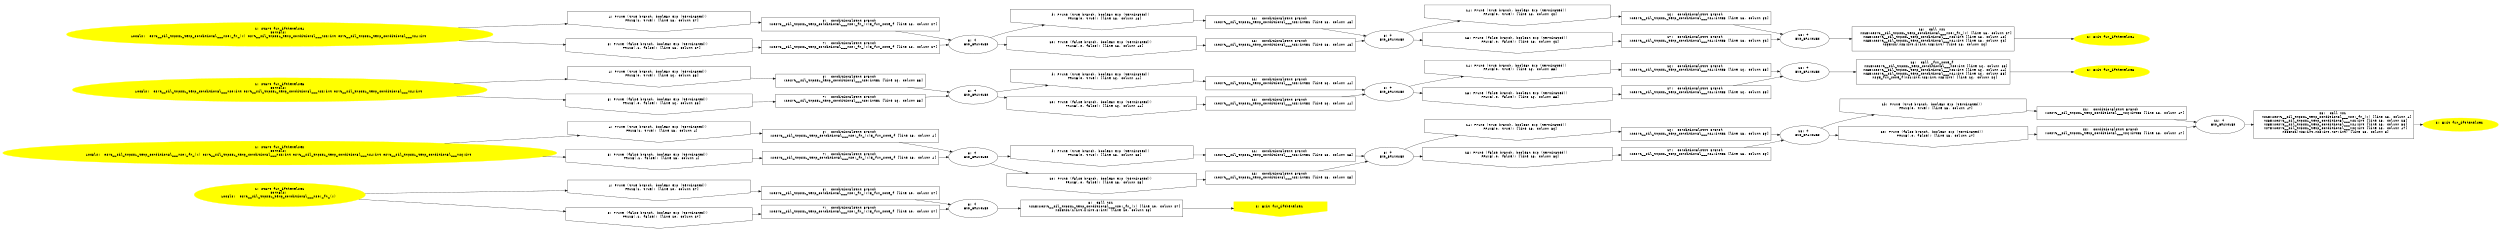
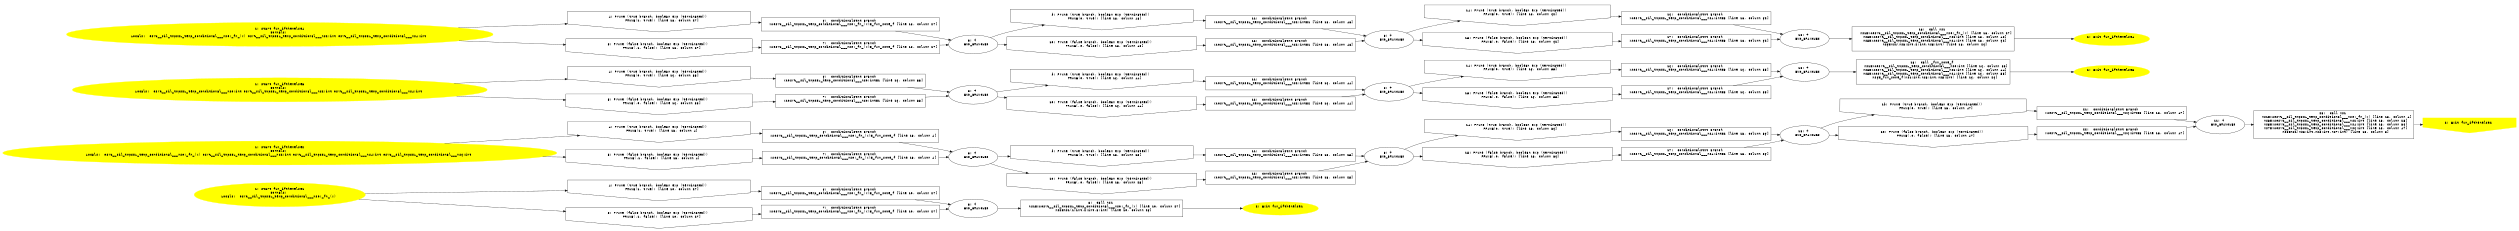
  digraph {
    fontname="DejaVu Sans Mono"
    rankdir=LR
    node [fontname="DejaVu Sans Mono" shape=box]
    edge [fontname="DejaVu Sans Mono"]
    n1 [color=yellow label="1: Start fun_ifthenelse1\nFormals: \nLocals:  0$?%__sil_tmpSIL_temp_conditional___n$0:_fn_(*) \n  " style=filled shape=""]
    n2 [label="4: Prune (true branch, boolean exp (terminated)) \n   PRUNE(1, true); [line 10, column 27]\n " shape=invhouse]
    n3 [label="5: Prune (false branch, boolean exp (terminated)) \n   PRUNE(!1, false); [line 10, column 27]\n " shape=invhouse]
    n4 [label="6:  ConditionalStmt Branch \n   *&0$?%__sil_tmpSIL_temp_conditional___n$0:_fn_(*)=_fun_some_f [line 10, column 27]\n "]
    n5 [label="7:  ConditionalStmt Branch \n   *&0$?%__sil_tmpSIL_temp_conditional___n$0:_fn_(*)=_fun_some_f [line 10, column 27]\n "]
    n6 [label="3: + \n   END_BRANCHES\n " shape=""]
-   n7 [color=yellow label="2: Exit fun_ifthenelse1 \n  " style=filled shape=invhouse]
+   n7 [color=yellow label="2: Exit fun_ifthenelse1 \n  " style=filled shape=""]
    n8 [label="8:  Call n$1 \n   n$1=*&0$?%__sil_tmpSIL_temp_conditional___n$0:_fn_(*) [line 10, column 27]\n  n$2=n$1(1:int,2:int,3:int) [line 10, column 26]\n "]
    n9 [color=yellow label="1: Start fun_ifthenelse2\nFormals: \nLocals:  0$?%__sil_tmpSIL_temp_conditional___n$0:_fn_(*) 0$?%__sil_tmpSIL_temp_conditional___n$2:int 0$?%__sil_tmpSIL_temp_conditional___n$4:int 0$?%__sil_tmpSIL_temp_conditional___n$6:int \n  " style=filled shape=""]
    n10 [label="4: Prune (true branch, boolean exp (terminated)) \n   PRUNE(1, true); [line 13, column 4]\n " shape=invhouse]
    n11 [label="5: Prune (false branch, boolean exp (terminated)) \n   PRUNE(!1, false); [line 13, column 4]\n " shape=invhouse]
    n12 [label="6:  ConditionalStmt Branch \n   *&0$?%__sil_tmpSIL_temp_conditional___n$0:_fn_(*)=_fun_some_f [line 13, column 4]\n "]
    n13 [label="7:  ConditionalStmt Branch \n   *&0$?%__sil_tmpSIL_temp_conditional___n$0:_fn_(*)=_fun_some_f [line 13, column 4]\n "]
    n14 [label="3: + \n   END_BRANCHES\n " shape=""]
-   n15 [color=yellow label="2: Exit fun_ifthenelse2 \n  " style=filled shape=""]
+   n15 [color=yellow label="2: Exit fun_ifthenelse2 \n  " style=filled shape=invhouse]
    n16 [label="9: Prune (true branch, boolean exp (terminated)) \n   PRUNE(0, true); [line 13, column 25]\n " shape=invhouse]
    n17 [label="10: Prune (false branch, boolean exp (terminated)) \n   PRUNE(!0, false); [line 13, column 25]\n " shape=invhouse]
    n18 [label="11:  ConditionalStmt Branch \n   *&0$?%__sil_tmpSIL_temp_conditional___n$2:int=1 [line 13, column 25]\n "]
    n19 [label="12:  ConditionalStmt Branch \n   *&0$?%__sil_tmpSIL_temp_conditional___n$2:int=1 [line 13, column 25]\n "]
    n20 [label="8: + \n   END_BRANCHES\n " shape=""]
    n21 [label="14: Prune (true branch, boolean exp (terminated)) \n   PRUNE(0, true); [line 13, column 36]\n " shape=invhouse]
    n22 [label="15: Prune (false branch, boolean exp (terminated)) \n   PRUNE(!0, false); [line 13, column 36]\n " shape=invhouse]
    n23 [label="16:  ConditionalStmt Branch \n   *&0$?%__sil_tmpSIL_temp_conditional___n$4:int=2 [line 13, column 36]\n "]
    n24 [label="17:  ConditionalStmt Branch \n   *&0$?%__sil_tmpSIL_temp_conditional___n$4:int=2 [line 13, column 36]\n "]
    n25 [label="13: + \n   END_BRANCHES\n " shape=""]
    n26 [label="19: Prune (true branch, boolean exp (terminated)) \n   PRUNE(0, true); [line 13, column 47]\n " shape=invhouse]
    n27 [label="20: Prune (false branch, boolean exp (terminated)) \n   PRUNE(!0, false); [line 13, column 47]\n " shape=invhouse]
    n28 [label="21:  ConditionalStmt Branch \n   *&0$?%__sil_tmpSIL_temp_conditional___n$6:int=3 [line 13, column 47]\n "]
    n29 [label="22:  ConditionalStmt Branch \n   *&0$?%__sil_tmpSIL_temp_conditional___n$6:int=3 [line 13, column 47]\n "]
    n30 [label="11: + \n   END_BRANCHES\n " shape=""]
    n31 [label="23:  Call n$1 \n   n$1=*&0$?%__sil_tmpSIL_temp_conditional___n$0:_fn_(*) [line 13, column 4]\n  n$3=*&0$?%__sil_tmpSIL_temp_conditional___n$2:int [line 13, column 25]\n  n$5=*&0$?%__sil_tmpSIL_temp_conditional___n$4:int [line 13, column 36]\n  n$7=*&0$?%__sil_tmpSIL_temp_conditional___n$6:int [line 13, column 47]\n  n$8=n$1(n$3:int,n$5:int,n$7:int) [line 13, column 3]\n "]
    n32 [color=yellow label="1: Start fun_ifthenelse3\nFormals: \nLocals:  0$?%__sil_tmpSIL_temp_conditional___n$0:int 0$?%__sil_tmpSIL_temp_conditional___n$2:int 0$?%__sil_tmpSIL_temp_conditional___n$4:int \n  " style=filled shape=""]
    n33 [label="4: Prune (true branch, boolean exp (terminated)) \n   PRUNE(0, true); [line 16, column 33]\n " shape=invhouse]
    n34 [label="5: Prune (false branch, boolean exp (terminated)) \n   PRUNE(!0, false); [line 16, column 33]\n " shape=invhouse]
    n35 [label="6:  ConditionalStmt Branch \n   *&0$?%__sil_tmpSIL_temp_conditional___n$0:int=1 [line 16, column 33]\n "]
    n36 [label="7:  ConditionalStmt Branch \n   *&0$?%__sil_tmpSIL_temp_conditional___n$0:int=1 [line 16, column 33]\n "]
    n37 [label="3: + \n   END_BRANCHES\n " shape=""]
    n38 [color=yellow label="2: Exit fun_ifthenelse3 \n  " style=filled shape=""]
    n39 [label="9: Prune (true branch, boolean exp (terminated)) \n   PRUNE(0, true); [line 16, column 44]\n " shape=invhouse]
    n40 [label="10: Prune (false branch, boolean exp (terminated)) \n   PRUNE(!0, false); [line 16, column 44]\n " shape=invhouse]
    n41 [label="11:  ConditionalStmt Branch \n   *&0$?%__sil_tmpSIL_temp_conditional___n$2:int=2 [line 16, column 44]\n "]
    n42 [label="12:  ConditionalStmt Branch \n   *&0$?%__sil_tmpSIL_temp_conditional___n$2:int=2 [line 16, column 44]\n "]
    n43 [label="8: + \n   END_BRANCHES\n " shape=""]
    n44 [label="14: Prune (true branch, boolean exp (terminated)) \n   PRUNE(0, true); [line 16, column 55]\n " shape=invhouse]
    n45 [label="15: Prune (false branch, boolean exp (terminated)) \n   PRUNE(!0, false); [line 16, column 55]\n " shape=invhouse]
    n46 [label="16:  ConditionalStmt Branch \n   *&0$?%__sil_tmpSIL_temp_conditional___n$4:int=3 [line 16, column 55]\n "]
    n47 [label="17:  ConditionalStmt Branch \n   *&0$?%__sil_tmpSIL_temp_conditional___n$4:int=3 [line 16, column 55]\n "]
    n48 [label="13: + \n   END_BRANCHES\n " shape=""]
    n49 [label="18:  Call _fun_some_f \n   n$1=*&0$?%__sil_tmpSIL_temp_conditional___n$0:int [line 16, column 33]\n  n$3=*&0$?%__sil_tmpSIL_temp_conditional___n$2:int [line 16, column 44]\n  n$5=*&0$?%__sil_tmpSIL_temp_conditional___n$4:int [line 16, column 55]\n  n$6=_fun_some_f(n$1:int,n$3:int,n$5:int) [line 16, column 26]\n "]
    n50 [color=yellow label="1: Start fun_ifthenelse4\nFormals: \nLocals:  0$?%__sil_tmpSIL_temp_conditional___n$0:_fn_(*) 0$?%__sil_tmpSIL_temp_conditional___n$2:int 0$?%__sil_tmpSIL_temp_conditional___n$4:int \n  " style=filled shape=""]
    n51 [label="4: Prune (true branch, boolean exp (terminated)) \n   PRUNE(1, true); [line 18, column 27]\n " shape=invhouse]
    n52 [label="5: Prune (false branch, boolean exp (terminated)) \n   PRUNE(!1, false); [line 18, column 27]\n " shape=invhouse]
    n53 [label="6:  ConditionalStmt Branch \n   *&0$?%__sil_tmpSIL_temp_conditional___n$0:_fn_(*)=_fun_some_f [line 18, column 27]\n "]
    n54 [label="7:  ConditionalStmt Branch \n   *&0$?%__sil_tmpSIL_temp_conditional___n$0:_fn_(*)=_fun_some_f [line 18, column 27]\n "]
    n55 [label="3: + \n   END_BRANCHES\n " shape=""]
    n56 [color=yellow label="2: Exit fun_ifthenelse4 \n  " style=filled shape=""]
    n57 [label="9: Prune (true branch, boolean exp (terminated)) \n   PRUNE(0, true); [line 18, column 48]\n " shape=invhouse]
    n58 [label="10: Prune (false branch, boolean exp (terminated)) \n   PRUNE(!0, false); [line 18, column 48]\n " shape=invhouse]
    n59 [label="11:  ConditionalStmt Branch \n   *&0$?%__sil_tmpSIL_temp_conditional___n$2:int=1 [line 18, column 48]\n "]
    n60 [label="12:  ConditionalStmt Branch \n   *&0$?%__sil_tmpSIL_temp_conditional___n$2:int=1 [line 18, column 48]\n "]
    n61 [label="8: + \n   END_BRANCHES\n " shape=""]
    n62 [label="14: Prune (true branch, boolean exp (terminated)) \n   PRUNE(0, true); [line 18, column 62]\n " shape=invhouse]
    n63 [label="15: Prune (false branch, boolean exp (terminated)) \n   PRUNE(!0, false); [line 18, column 62]\n " shape=invhouse]
    n64 [label="16:  ConditionalStmt Branch \n   *&0$?%__sil_tmpSIL_temp_conditional___n$4:int=3 [line 18, column 62]\n "]
    n65 [label="17:  ConditionalStmt Branch \n   *&0$?%__sil_tmpSIL_temp_conditional___n$4:int=3 [line 18, column 62]\n "]
    n66 [label="13: + \n   END_BRANCHES\n " shape=""]
    n67 [label="18:  Call n$1 \n   n$1=*&0$?%__sil_tmpSIL_temp_conditional___n$0:_fn_(*) [line 18, column 27]\n  n$3=*&0$?%__sil_tmpSIL_temp_conditional___n$2:int [line 18, column 48]\n  n$5=*&0$?%__sil_tmpSIL_temp_conditional___n$4:int [line 18, column 62]\n  n$6=n$1(n$3:int,2:int,n$5:int) [line 18, column 26]\n "]
    n1 -> n2
    n1 -> n3
    n2 -> n4
    n3 -> n5
    n4 -> n6
    n5 -> n6
    n6 -> n8
    n8 -> n7
    n9 -> n10
    n9 -> n11
    n10 -> n12
    n11 -> n13
    n12 -> n14
    n13 -> n14
    n14 -> n16
    n14 -> n17
    n16 -> n18
    n17 -> n19
    n18 -> n20
    n19 -> n20
    n20 -> n21
    n20 -> n22
    n21 -> n23
    n22 -> n24
    n23 -> n25
    n24 -> n25
    n25 -> n26
    n25 -> n27
    n26 -> n28
    n27 -> n29
    n28 -> n30
    n29 -> n30
    n30 -> n31
    n31 -> n15
    n32 -> n33
    n32 -> n34
    n33 -> n35
    n34 -> n36
    n35 -> n37
    n36 -> n37
    n37 -> n39
    n37 -> n40
    n39 -> n41
    n40 -> n42
    n41 -> n43
    n42 -> n43
    n43 -> n44
    n43 -> n45
    n44 -> n46
    n45 -> n47
    n46 -> n48
    n47 -> n48
    n48 -> n49
    n49 -> n38
    n50 -> n51
    n50 -> n52
    n51 -> n53
    n52 -> n54
    n53 -> n55
    n54 -> n55
    n55 -> n57
    n55 -> n58
    n57 -> n59
    n58 -> n60
    n59 -> n61
    n60 -> n61
    n61 -> n62
    n61 -> n63
    n62 -> n64
    n63 -> n65
    n64 -> n66
    n65 -> n66
    n66 -> n67
    n67 -> n56
  }
